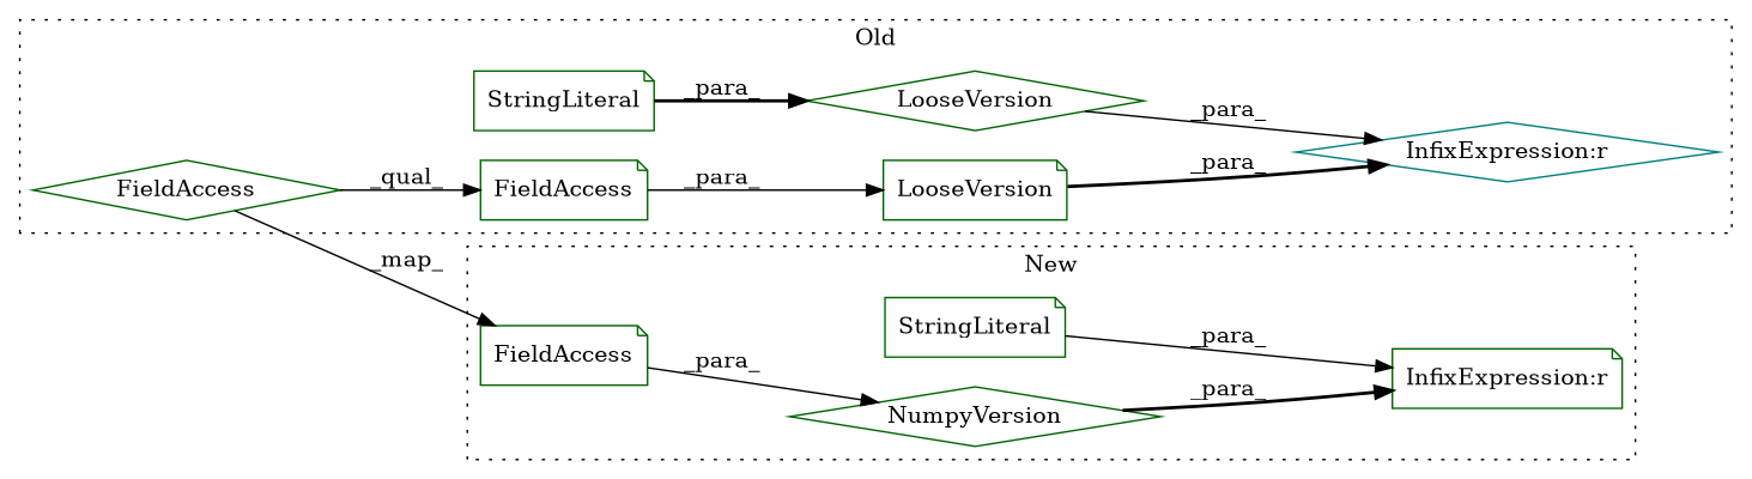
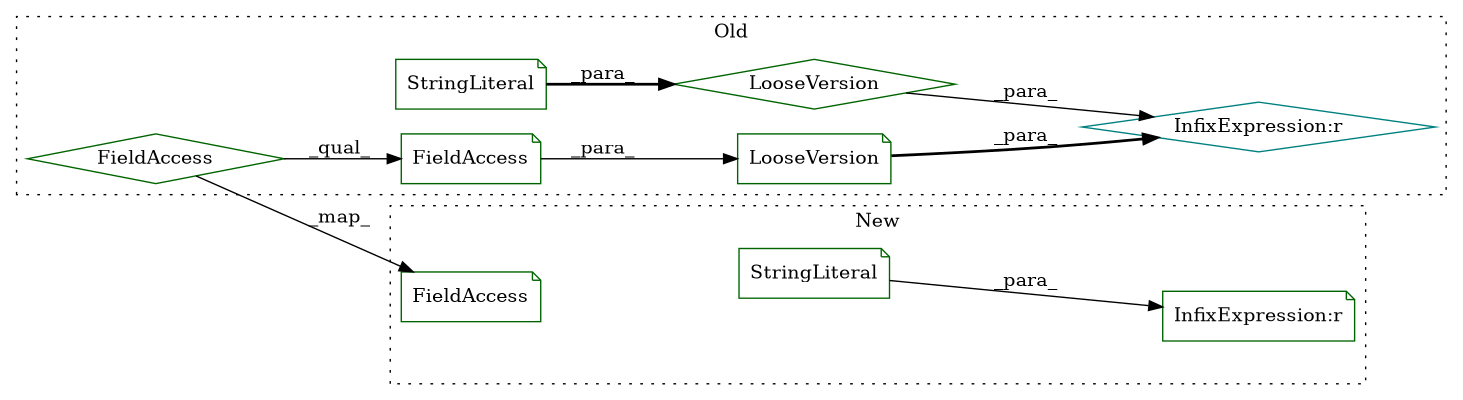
  digraph {
    rankdir=LR
    node [a=32 l="13,1" s=462 shape=note color=darkgreen]
    edge [style=solid]
    n1 [label=LooseVersion s="427,461"]
    n2 [a=27 l=3 label="InfixExpression:r" shape=diamond color=teal]
    n3 [a=22 l=21 label=FieldAccess s=440]
    n4 [label=LooseVersion s="465,483" shape=diamond]
    n5 [a=45 l=5 label=StringLiteral s=478]
    n6 [a=22 l=13 label=FieldAccess s=440 shape=diamond]
-   n7 [label=NumpyVersion s="428,458" shape=diamond]
    n8 [a=27 l=3 label="InfixExpression:r" s=459]
    n9 [a=45 l=7 label=StringLiteral]
    n10 [a=22 l=17 label=FieldAccess s=441]
    subgraph cluster_1 {
      label=Old
      style=dotted
      n1
      n2
      n3
      n4
      n5
      n6
    }
    subgraph cluster_2 {
      label=New
      style=dotted
-     n7
      n8
      n9
      n10
    }
    n1 -> n2 [label=_para_ style=bold]
    n3 -> n1 [label=_para_]
    n4 -> n2 [label=_para_]
    n5 -> n4 [label=_para_ style=bold]
    n6 -> n3 [label=_qual_]
    n6 -> n10 [label=_map_]
-   n7 -> n8 [label=_para_ style=bold]
    n9 -> n8 [label=_para_]
-   n10 -> n7 [label=_para_]
  }
